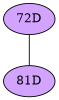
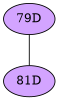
  graph {
    node [fillcolor="#D3A4FF" style=radial]
-   "79D" [label="72D"]
+   "79D"
    "81D"
    "79D" -- "81D" [penwidth=1]
  }
